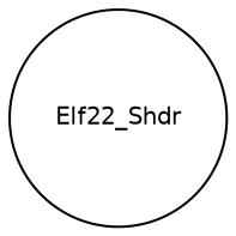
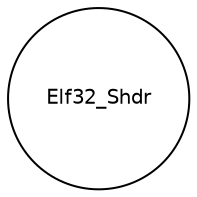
  digraph {
    rankdir=TB
-   n1 [color=black fillcolor=white fontname=Helvetica fontsize=10 height=0.2 label=Elf22_Shdr shape=circle style=filled width=0.4]
+   n1 [color=black fillcolor=white fontname=Helvetica fontsize=10 height=0.2 label=Elf32_Shdr shape=circle style=filled width=0.4]
  }
